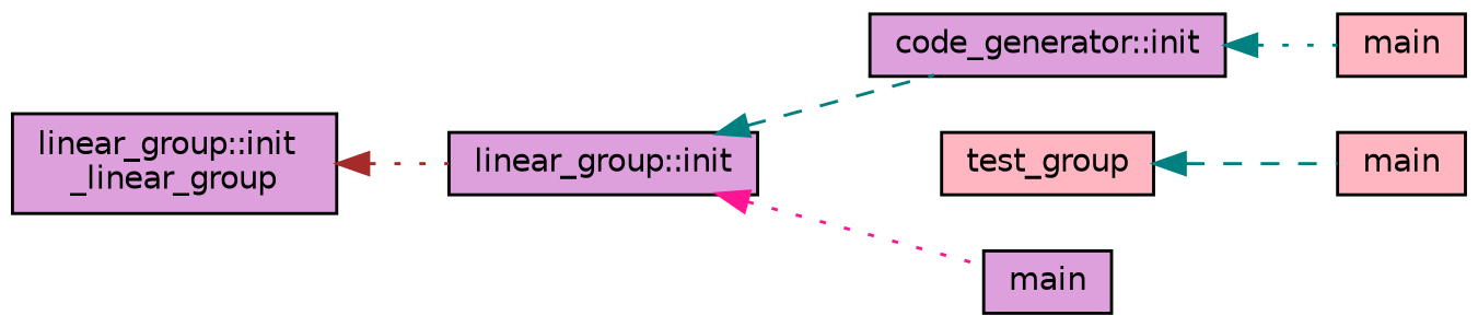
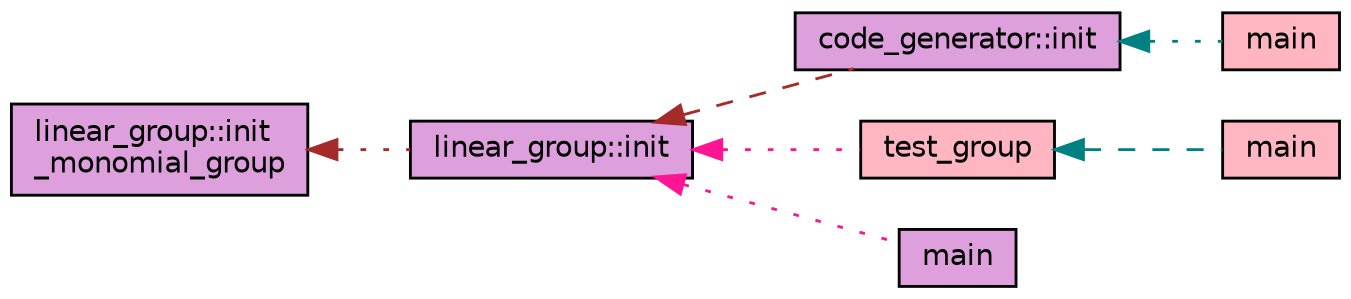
  digraph {
    rankdir=LR
    node [color=black fillcolor=plum fontname=Helvetica fontsize=10 shape=record style=filled]
    edge [color=brown dir=back fontname=Helvetica fontsize=10 labelfontname=Helvetica labelfontsize=10 style=dotted]
-   n1 [fontcolor=black height=0.2 label="linear_group::init\l_linear_group" width=0.4]
+   n1 [fontcolor=black height=0.2 label="linear_group::init\l_monomial_group" width=0.4]
    n2 [height=0.2 label="linear_group::init" width=0.4]
    n3 [height=0.2 label="code_generator::init" width=0.4]
    n4 [fillcolor=lightpink height=0.2 label=test_group width=0.4]
    n5 [height=0.2 label=main width=0.4]
    n6 [fillcolor=lightpink height=0.2 label=main width=0.4]
    n7 [fillcolor=lightpink height=0.2 label=main width=0.4]
    n1 -> n2
-   n2 -> n3 [color=teal style=dashed]
+   n2 -> n3 [style=dashed]
+   n2 -> n4 [color=deeppink]
    n2 -> n5 [color=deeppink]
    n3 -> n6 [color=teal]
    n4 -> n7 [color=teal style=dashed]
  }
